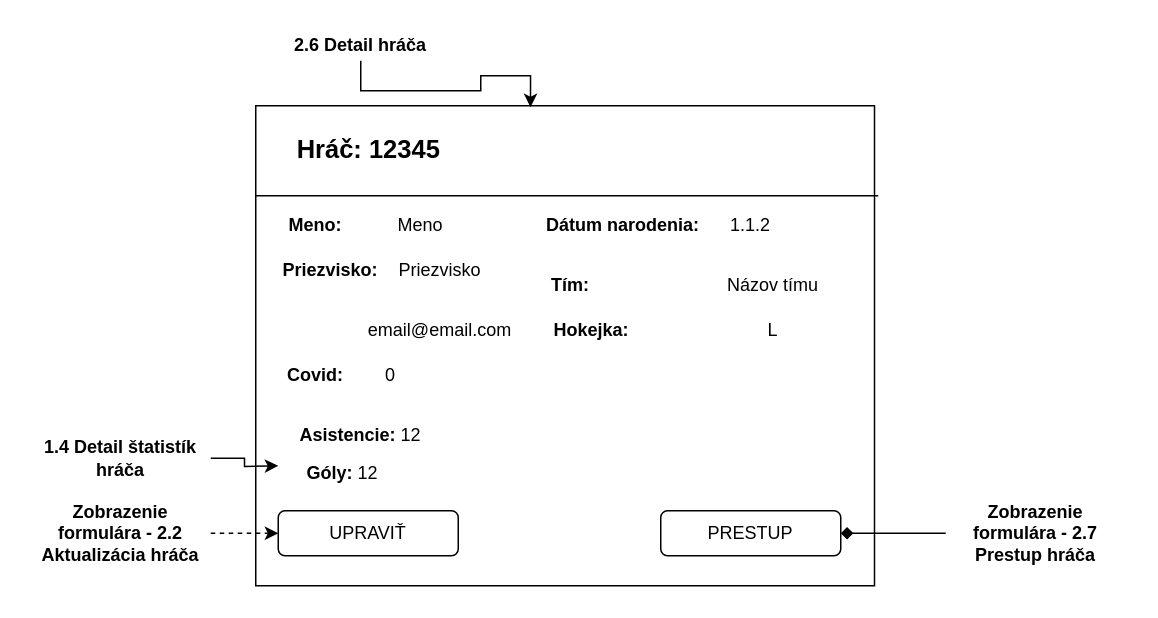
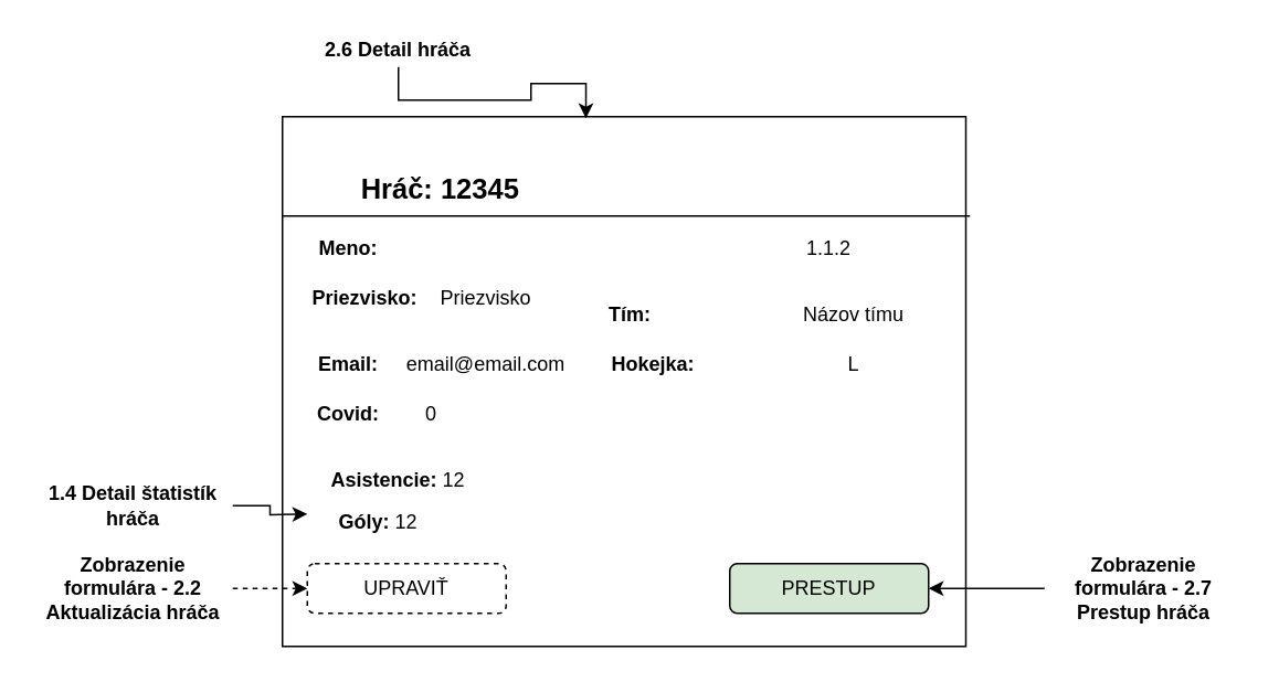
  <mxCell id="0" />
  <mxCell id="1" parent="0" />
  <mxCell id="2" value="" style="rounded=0;whiteSpace=wrap;html=1;" parent="1" vertex="1"><mxGeometry x="170" y="70" width="412.5" height="320" as="geometry" /></mxCell>
- <mxCell id="3" value="&lt;b&gt;&lt;font style=&quot;font-size: 17px&quot;&gt;Hráč: 12345&lt;/font&gt;&lt;/b&gt;" style="text;html=1;strokeColor=none;fillColor=none;align=center;verticalAlign=middle;whiteSpace=wrap;rounded=0;" parent="1" vertex="1"><mxGeometry x="177.5" y="90" width="135" height="20" as="geometry" /></mxCell>
+ <mxCell id="3" value="&lt;b&gt;&lt;font style=&quot;font-size: 17px&quot;&gt;Hráč: 12345&lt;/font&gt;&lt;/b&gt;" style="text;html=1;strokeColor=none;fillColor=none;align=center;verticalAlign=middle;whiteSpace=wrap;rounded=0;" parent="1" vertex="1"><mxGeometry x="197.5" y="105" width="135" height="20" as="geometry" /></mxCell>
  <mxCell id="4" value="" style="endArrow=none;html=1;" parent="1" edge="1"><mxGeometry width="50" height="50" relative="1" as="geometry"><mxPoint x="170" y="130" as="sourcePoint" /><mxPoint x="585" y="130" as="targetPoint" /></mxGeometry></mxCell>
  <mxCell id="5" value="Meno:" style="text;html=1;strokeColor=none;fillColor=none;align=center;verticalAlign=middle;whiteSpace=wrap;rounded=0;fontStyle=1" parent="1" vertex="1"><mxGeometry x="190" y="140" width="40" height="20" as="geometry" /></mxCell>
  <mxCell id="6" value="Priezvisko:" style="text;html=1;strokeColor=none;fillColor=none;align=center;verticalAlign=middle;whiteSpace=wrap;rounded=0;fontStyle=1" parent="1" vertex="1"><mxGeometry x="190" y="170" width="60" height="20" as="geometry" /></mxCell>
- <mxCell id="8" value="Dátum narodenia:" style="text;html=1;strokeColor=none;fillColor=none;align=center;verticalAlign=middle;whiteSpace=wrap;rounded=0;fontStyle=1" parent="1" vertex="1"><mxGeometry x="360" y="140" width="110" height="20" as="geometry" /></mxCell>
+ <mxCell id="7" value="Email:" style="text;html=1;strokeColor=none;fillColor=none;align=center;verticalAlign=middle;whiteSpace=wrap;rounded=0;fontStyle=1" parent="1" vertex="1"><mxGeometry x="190" y="210" width="40" height="20" as="geometry" /></mxCell>
  <mxCell id="9" value="Tím:" style="text;html=1;strokeColor=none;fillColor=none;align=center;verticalAlign=middle;whiteSpace=wrap;rounded=0;fontStyle=1" parent="1" vertex="1"><mxGeometry x="360" y="180" width="40" height="20" as="geometry" /></mxCell>
  <mxCell id="10" value="Hokejka:" style="text;html=1;strokeColor=none;fillColor=none;align=center;verticalAlign=middle;whiteSpace=wrap;rounded=0;fontStyle=1" parent="1" vertex="1"><mxGeometry x="374" y="210" width="40" height="20" as="geometry" /></mxCell>
  <mxCell id="11" value="Covid:" style="text;html=1;strokeColor=none;fillColor=none;align=center;verticalAlign=middle;whiteSpace=wrap;rounded=0;fontStyle=1" parent="1" vertex="1"><mxGeometry x="190" y="240" width="40" height="20" as="geometry" /></mxCell>
- <mxCell id="12" value="&lt;span style=&quot;font-weight: normal&quot;&gt;Meno&lt;/span&gt;" style="text;html=1;strokeColor=none;fillColor=none;align=center;verticalAlign=middle;whiteSpace=wrap;rounded=0;fontStyle=1" parent="1" vertex="1"><mxGeometry x="260" y="140" width="40" height="20" as="geometry" /></mxCell>
  <mxCell id="13" value="&lt;span style=&quot;font-weight: normal&quot;&gt;Priezvisko&lt;/span&gt;" style="text;html=1;strokeColor=none;fillColor=none;align=center;verticalAlign=middle;whiteSpace=wrap;rounded=0;fontStyle=1" parent="1" vertex="1"><mxGeometry x="272.5" y="170" width="40" height="20" as="geometry" /></mxCell>
  <mxCell id="14" value="&lt;span style=&quot;font-weight: normal&quot;&gt;email@email.com&lt;/span&gt;" style="text;html=1;strokeColor=none;fillColor=none;align=center;verticalAlign=middle;whiteSpace=wrap;rounded=0;fontStyle=1" parent="1" vertex="1"><mxGeometry x="272.5" y="210" width="40" height="20" as="geometry" /></mxCell>
  <mxCell id="15" value="&lt;span style=&quot;font-weight: normal&quot;&gt;0&lt;/span&gt;" style="text;html=1;strokeColor=none;fillColor=none;align=center;verticalAlign=middle;whiteSpace=wrap;rounded=0;fontStyle=1" parent="1" vertex="1"><mxGeometry x="240" y="240" width="40" height="20" as="geometry" /></mxCell>
  <mxCell id="16" value="&lt;span style=&quot;font-weight: normal&quot;&gt;1.1.2&lt;/span&gt;" style="text;html=1;strokeColor=none;fillColor=none;align=center;verticalAlign=middle;whiteSpace=wrap;rounded=0;fontStyle=1" parent="1" vertex="1"><mxGeometry x="480" y="140" width="40" height="20" as="geometry" /></mxCell>
  <mxCell id="17" value="&lt;span style=&quot;font-weight: normal&quot;&gt;Názov tímu&lt;/span&gt;" style="text;html=1;strokeColor=none;fillColor=none;align=center;verticalAlign=middle;whiteSpace=wrap;rounded=0;fontStyle=1" parent="1" vertex="1"><mxGeometry x="480" y="180" width="70" height="20" as="geometry" /></mxCell>
  <mxCell id="18" value="&lt;span style=&quot;font-weight: normal&quot;&gt;L&lt;/span&gt;" style="text;html=1;strokeColor=none;fillColor=none;align=center;verticalAlign=middle;whiteSpace=wrap;rounded=0;fontStyle=1" parent="1" vertex="1"><mxGeometry x="480" y="210" width="70" height="20" as="geometry" /></mxCell>
- <mxCell id="19" value="PRESTUP" style="rounded=1;whiteSpace=wrap;html=1;" parent="1" vertex="1"><mxGeometry x="440" y="340" width="120" height="30" as="geometry" /></mxCell>
- <mxCell id="20" value="UPRAVIŤ" style="rounded=1;whiteSpace=wrap;html=1;" parent="1" vertex="1"><mxGeometry x="185" y="340" width="120" height="30" as="geometry" /></mxCell>
+ <mxCell id="19" value="PRESTUP" style="rounded=1;whiteSpace=wrap;html=1;fillColor=#d5e8d4;" parent="1" vertex="1"><mxGeometry x="440" y="340" width="120" height="30" as="geometry" /></mxCell>
+ <mxCell id="20" value="UPRAVIŤ" style="rounded=1;whiteSpace=wrap;html=1;dashed=1;" parent="1" vertex="1"><mxGeometry x="185" y="340" width="120" height="30" as="geometry" /></mxCell>
  <mxCell id="21" style="edgeStyle=orthogonalEdgeStyle;rounded=0;orthogonalLoop=1;jettySize=auto;html=1;entryX=0.444;entryY=0.003;entryDx=0;entryDy=0;entryPerimeter=0;" parent="1" source="22" target="2" edge="1"><mxGeometry relative="1" as="geometry" /></mxCell>
  <mxCell id="22" value="&lt;b&gt;2.6 Detail hráča&lt;/b&gt;" style="text;html=1;strokeColor=none;fillColor=none;align=center;verticalAlign=middle;whiteSpace=wrap;rounded=0;" parent="1" vertex="1"><mxGeometry x="180" y="20" width="120" height="20" as="geometry" /></mxCell>
  <mxCell id="23" style="edgeStyle=orthogonalEdgeStyle;rounded=0;orthogonalLoop=1;jettySize=auto;html=1;entryX=0;entryY=0.5;entryDx=0;entryDy=0;dashed=1;" parent="1" source="24" target="20" edge="1"><mxGeometry relative="1" as="geometry" /></mxCell>
  <mxCell id="24" value="&lt;b&gt;Zobrazenie formulára - 2.2 Aktualizácia hráča&lt;/b&gt;" style="text;html=1;strokeColor=none;fillColor=none;align=center;verticalAlign=middle;whiteSpace=wrap;rounded=0;" parent="1" vertex="1"><mxGeometry x="20" y="345" width="120" height="20" as="geometry" /></mxCell>
- <mxCell id="25" style="edgeStyle=orthogonalEdgeStyle;rounded=0;orthogonalLoop=1;jettySize=auto;html=1;endArrow=diamond;" parent="1" source="26" target="19" edge="1"><mxGeometry relative="1" as="geometry" /></mxCell>
+ <mxCell id="25" style="edgeStyle=orthogonalEdgeStyle;rounded=0;orthogonalLoop=1;jettySize=auto;html=1;" parent="1" source="26" target="19" edge="1"><mxGeometry relative="1" as="geometry" /></mxCell>
  <mxCell id="26" value="&lt;b&gt;Zobrazenie formulára - 2.7 Prestup hráča&lt;/b&gt;" style="text;html=1;strokeColor=none;fillColor=none;align=center;verticalAlign=middle;whiteSpace=wrap;rounded=0;" parent="1" vertex="1"><mxGeometry x="630" y="345" width="120" height="20" as="geometry" /></mxCell>
  <mxCell id="27" style="edgeStyle=orthogonalEdgeStyle;rounded=0;orthogonalLoop=1;jettySize=auto;html=1;" parent="1" source="28" edge="1"><mxGeometry relative="1" as="geometry"><mxPoint x="185" y="310" as="targetPoint" /></mxGeometry></mxCell>
  <mxCell id="28" value="&lt;b&gt;1.4 Detail štatistík hráča&lt;/b&gt;" style="text;html=1;strokeColor=none;fillColor=none;align=center;verticalAlign=middle;whiteSpace=wrap;rounded=0;" parent="1" vertex="1"><mxGeometry x="20" y="295" width="120" height="20" as="geometry" /></mxCell>
  <mxCell id="29" value="Asistencie: &lt;span style=&quot;font-weight: normal&quot;&gt;12&lt;/span&gt;" style="text;html=1;strokeColor=none;fillColor=none;align=center;verticalAlign=middle;whiteSpace=wrap;rounded=0;fontStyle=1" parent="1" vertex="1"><mxGeometry x="190" y="280" width="100" height="20" as="geometry" /></mxCell>
  <mxCell id="30" value="Góly: &lt;span style=&quot;font-weight: normal&quot;&gt;12&lt;/span&gt;" style="text;html=1;strokeColor=none;fillColor=none;align=center;verticalAlign=middle;whiteSpace=wrap;rounded=0;fontStyle=1" parent="1" vertex="1"><mxGeometry x="177.5" y="305" width="100" height="20" as="geometry" /></mxCell>
